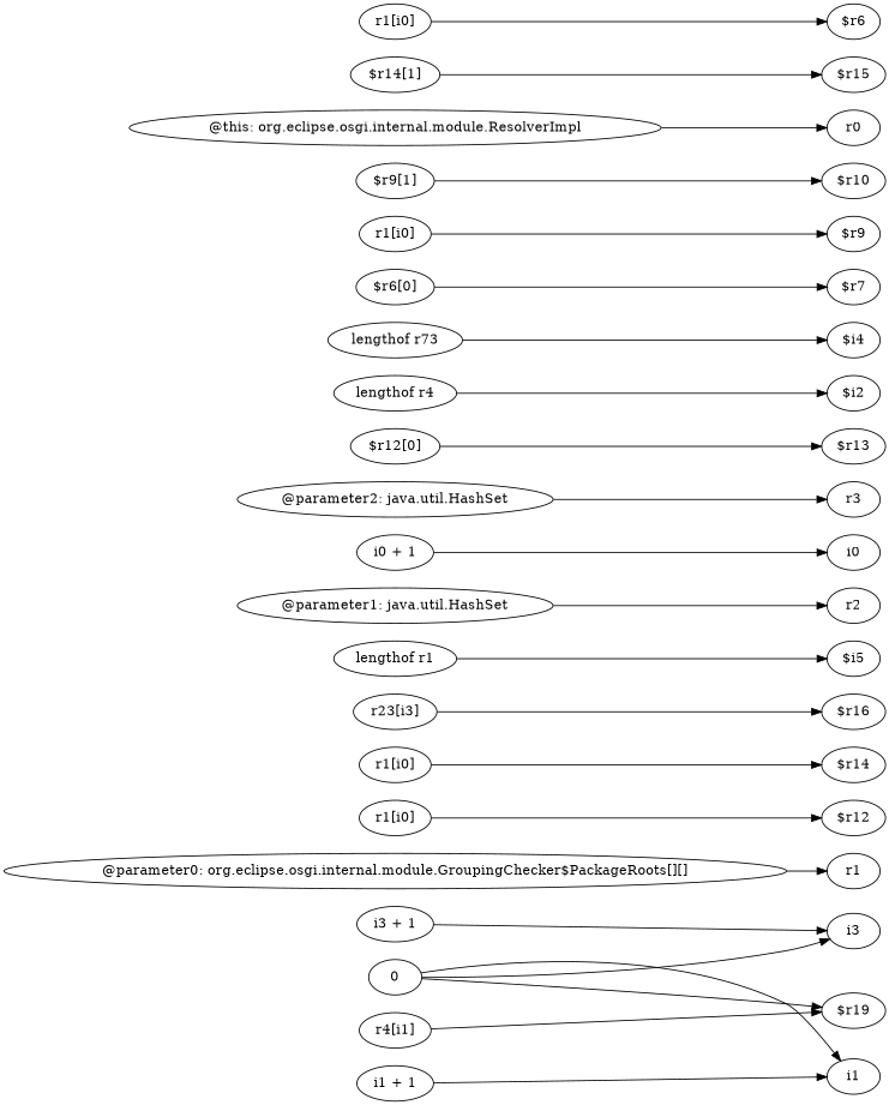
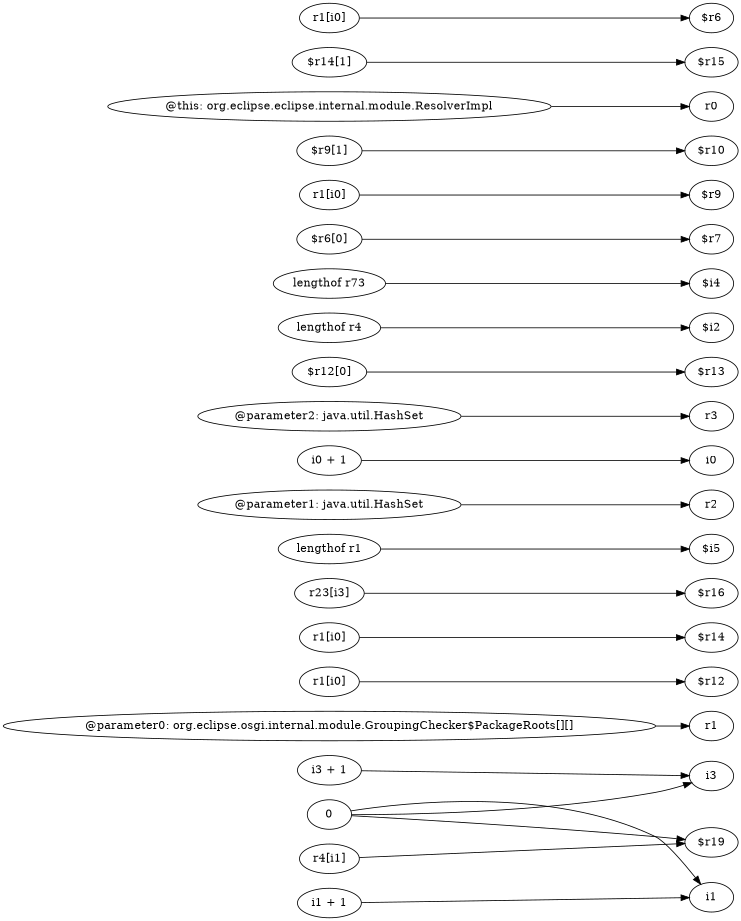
  digraph {
    rankdir=LR
    n1 [label="i3 + 1"]
    n2 [label=i3]
    n3 [label="r4[i1]"]
    n4 [label="$r19"]
    n5 [label="@parameter0: org.eclipse.osgi.internal.module.GroupingChecker$PackageRoots[][]"]
    n6 [label=r1]
    n7 [label="i1 + 1"]
    n8 [label=i1]
    n9 [label="r1[i0]"]
    n10 [label="$r12"]
    n11 [label="r1[i0]"]
    n12 [label="$r14"]
    n13 [label="r23[i3]"]
    n14 [label="$r16"]
    n15 [label="lengthof r1"]
    n16 [label="$i5"]
    n17 [label="@parameter1: java.util.HashSet"]
    n18 [label=r2]
    n19 [label=0]
    n20 [label=i0]
    n21 [label="@parameter2: java.util.HashSet"]
    n22 [label=r3]
    n23 [label="$r12[0]"]
    n24 [label="$r13"]
    n25 [label="lengthof r4"]
    n26 [label="$i2"]
    n27 [label="lengthof r73"]
    n28 [label="$i4"]
    n29 [label="$r6[0]"]
    n30 [label="$r7"]
    n31 [label="r1[i0]"]
    n32 [label="$r9"]
    n33 [label="$r9[1]"]
    n34 [label="$r10"]
-   n35 [label="@this: org.eclipse.osgi.internal.module.ResolverImpl"]
+   n35 [label="@this: org.eclipse.eclipse.internal.module.ResolverImpl"]
    n36 [label=r0]
    n37 [label="$r14[1]"]
    n38 [label="$r15"]
    n39 [label="r1[i0]"]
    n40 [label="$r6"]
    n41 [label="i0 + 1"]
    n1 -> n2
    n3 -> n4
    n5 -> n6
    n7 -> n8
    n9 -> n10
    n11 -> n12
    n13 -> n14
    n15 -> n16
    n17 -> n18
    n19 -> n2
    n19 -> n4
    n19 -> n8
    n21 -> n22
    n23 -> n24
    n25 -> n26
    n27 -> n28
    n29 -> n30
    n31 -> n32
    n33 -> n34
    n35 -> n36
    n37 -> n38
    n39 -> n40
    n41 -> n20
  }
